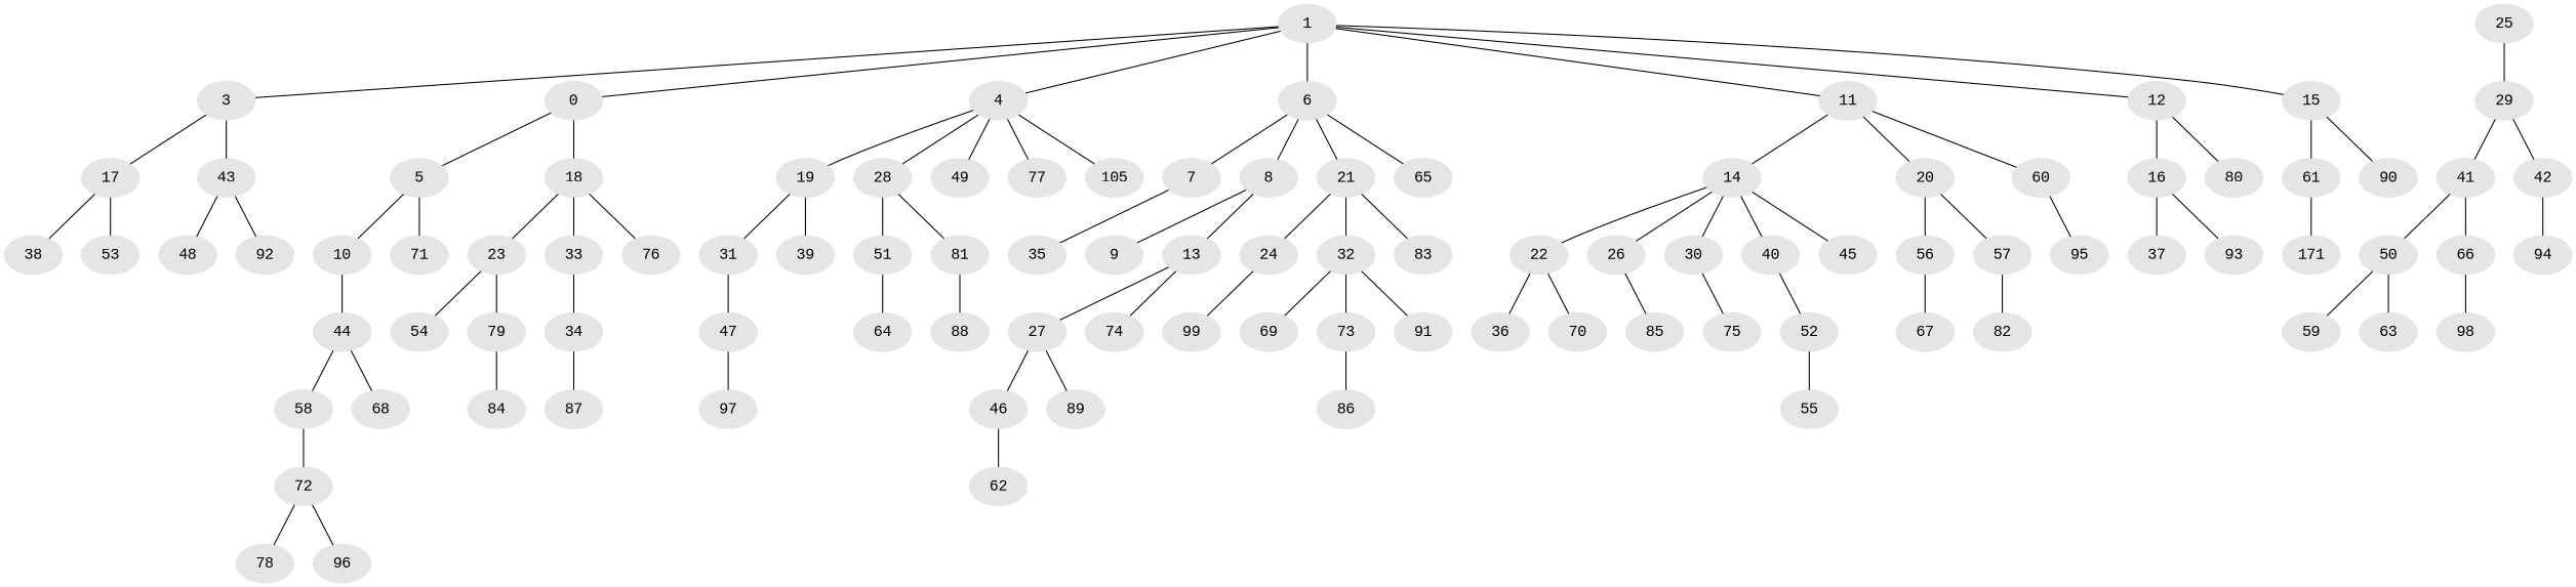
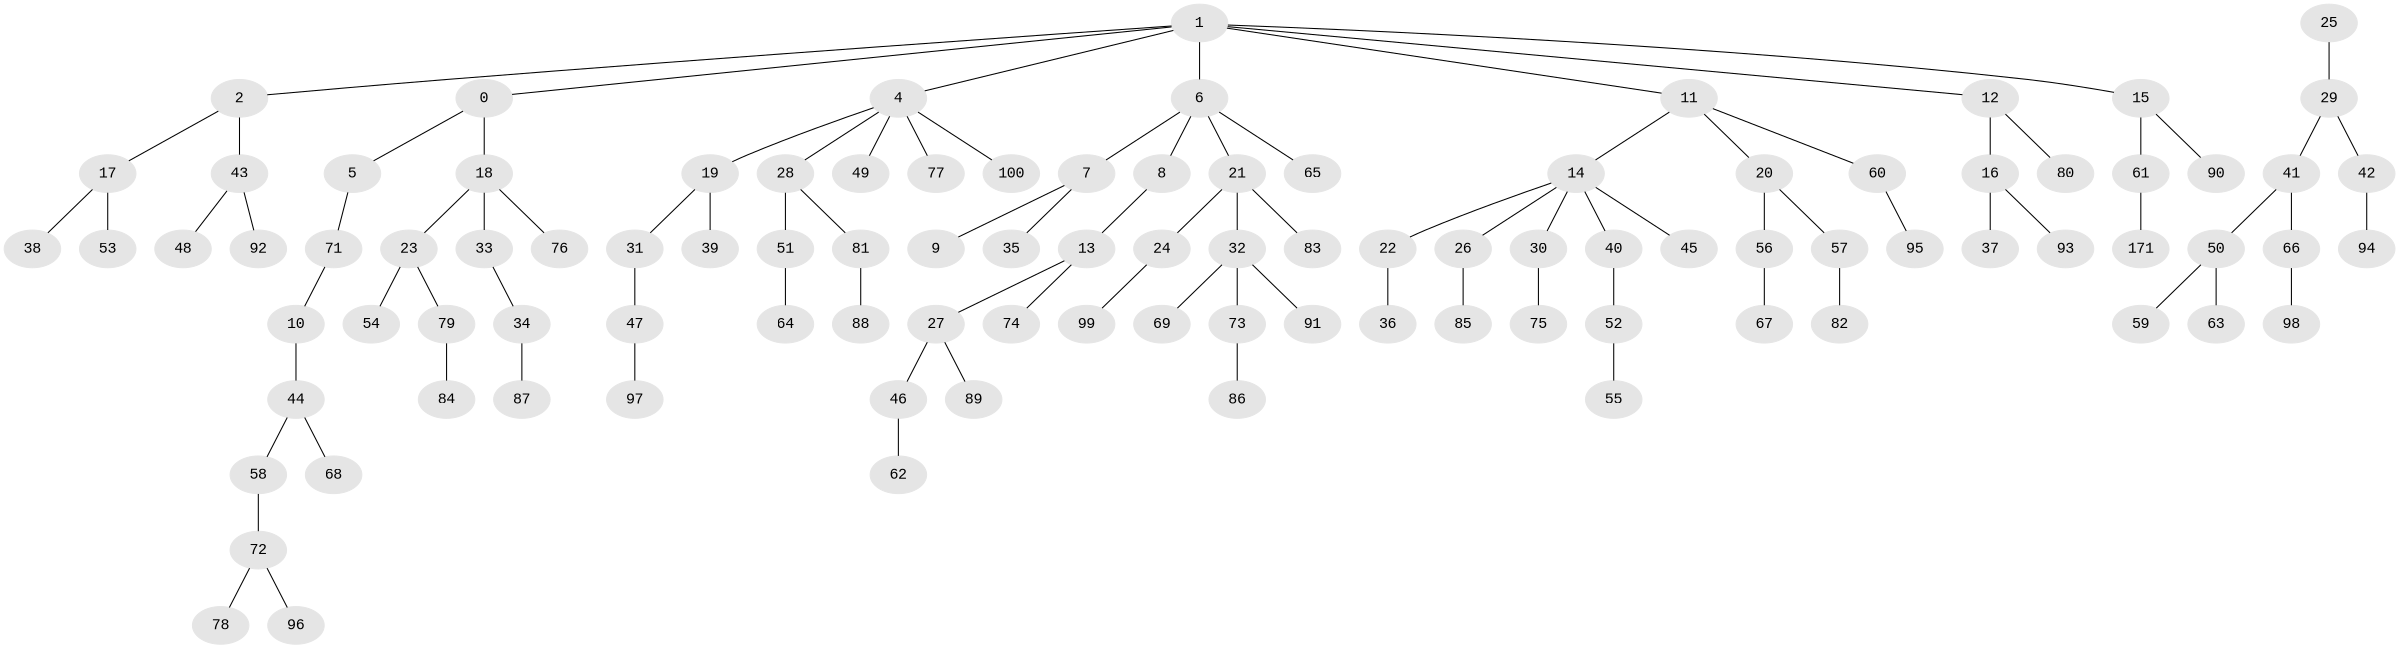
  graph {
    fontname="Liberation Mono"
    node [color=gray90 fontname="Liberation Mono" style=filled]
    edge [fontname="Liberation Mono"]
    1
-   2 [label=3]
+   2
    n3 [label=0]
    4
    6
    11
    12
    15
    17
    43
    5
    18
    19
    28
    49
    77
-   100 [label=105]
+   100
    7
    8
    21
    65
    14
    20
    60
    16
    80
    61
    90
    38
    53
    48
    92
    10
    71
    23
    33
    76
    31
    39
    51
    81
    44
    9
    35
    13
    24
    32
    83
    27
    74
    25
    29
    58
    68
    22
    26
    30
    40
    45
    56
    57
    95
    37
    93
    46
    89
    36
-   70
    85
    75
    52
    n72 [label=171]
    54
    79
    34
    47
    67
    82
    99
    69
    73
    91
    84
    41
    42
    62
    64
    88
    50
    66
    94
    97
    86
    87
    55
    59
    63
    98
    72
    78
    96
    1 -- 2
    1 -- n3
    1 -- 4
    1 -- 6
    1 -- 11
    1 -- 12
    1 -- 15
    2 -- 17
    2 -- 43
    n3 -- 5
    n3 -- 18
    4 -- 19
    4 -- 28
    4 -- 49
    4 -- 77
    4 -- 100
    6 -- 7
    6 -- 8
    6 -- 21
    6 -- 65
    11 -- 14
    11 -- 20
    11 -- 60
    12 -- 16
    12 -- 80
    15 -- 61
    15 -- 90
    17 -- 38
    17 -- 53
    43 -- 48
    43 -- 92
-   5 -- 10
+   71 -- 10
    5 -- 71
    18 -- 23
    18 -- 33
    18 -- 76
    19 -- 31
    19 -- 39
    28 -- 51
    28 -- 81
-   8 -- 9
+   7 -- 9
    7 -- 35
    8 -- 13
    21 -- 24
    21 -- 32
    21 -- 83
    14 -- 22
    14 -- 26
    14 -- 30
    14 -- 40
    14 -- 45
    20 -- 56
    20 -- 57
    60 -- 95
    16 -- 37
    16 -- 93
    61 -- n72
    10 -- 44
    23 -- 54
    23 -- 79
    33 -- 34
    31 -- 47
    51 -- 64
    81 -- 88
    44 -- 58
    44 -- 68
    13 -- 27
    13 -- 74
    24 -- 99
    32 -- 69
    32 -- 73
    32 -- 91
    27 -- 46
    27 -- 89
    25 -- 29
    29 -- 41
    29 -- 42
    58 -- 72
    22 -- 36
-   22 -- 70
    26 -- 85
    30 -- 75
    40 -- 52
    56 -- 67
    57 -- 82
    46 -- 62
    52 -- 55
    79 -- 84
    34 -- 87
    47 -- 97
    73 -- 86
    41 -- 50
    41 -- 66
    42 -- 94
    50 -- 59
    50 -- 63
    66 -- 98
    72 -- 78
    72 -- 96
  }
